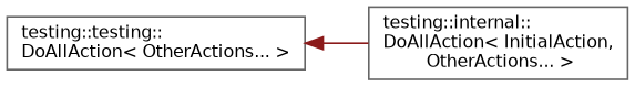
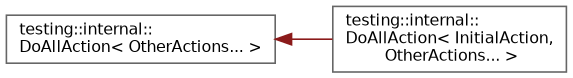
  digraph {
    rankdir=LR
    node [color=grey40 fillcolor=white fontname=Helvetica fontsize=10 shape=box style=filled]
-   n1 [height=0.2 label="testing::testing::\lDoAllAction\< OtherActions... \>" width=0.4]
+   n1 [height=0.2 label="testing::internal::\lDoAllAction\< OtherActions... \>" width=0.4]
    n2 [height=0.2 label="testing::internal::\lDoAllAction\< InitialAction,\l OtherActions... \>" width=0.4]
    n1 -> n2 [color=firebrick4 dir=back fontname=Helvetica fontsize=10 labelfontname=Helvetica labelfontsize=10 style=solid]
  }
